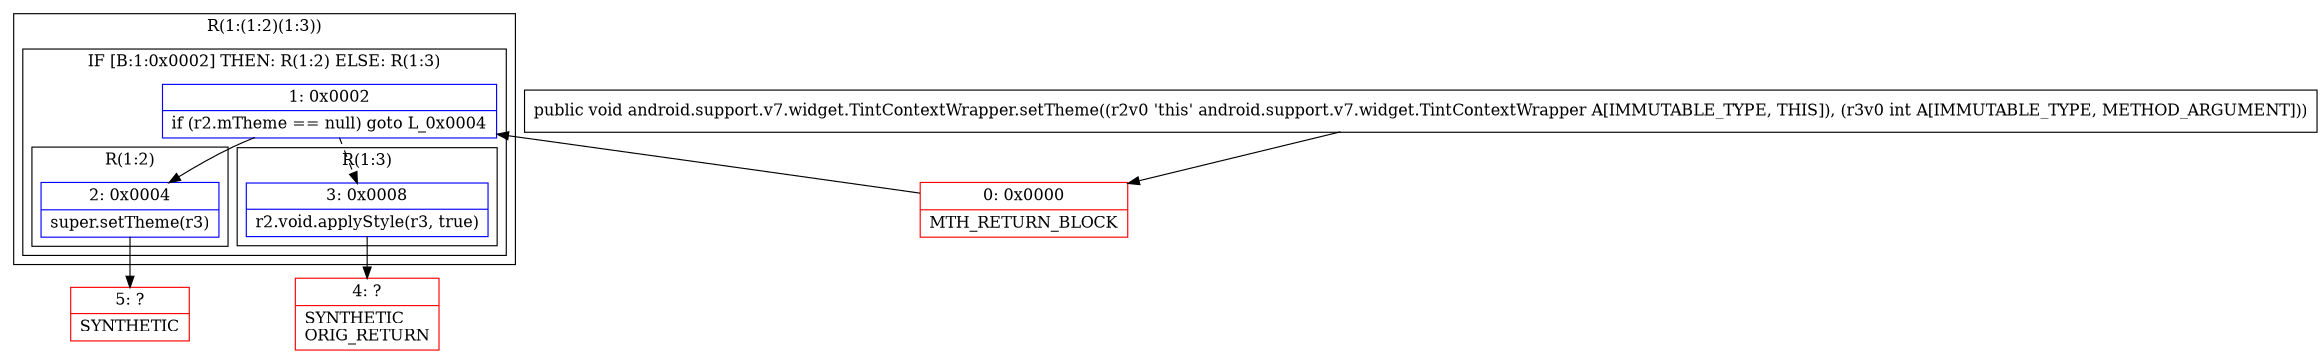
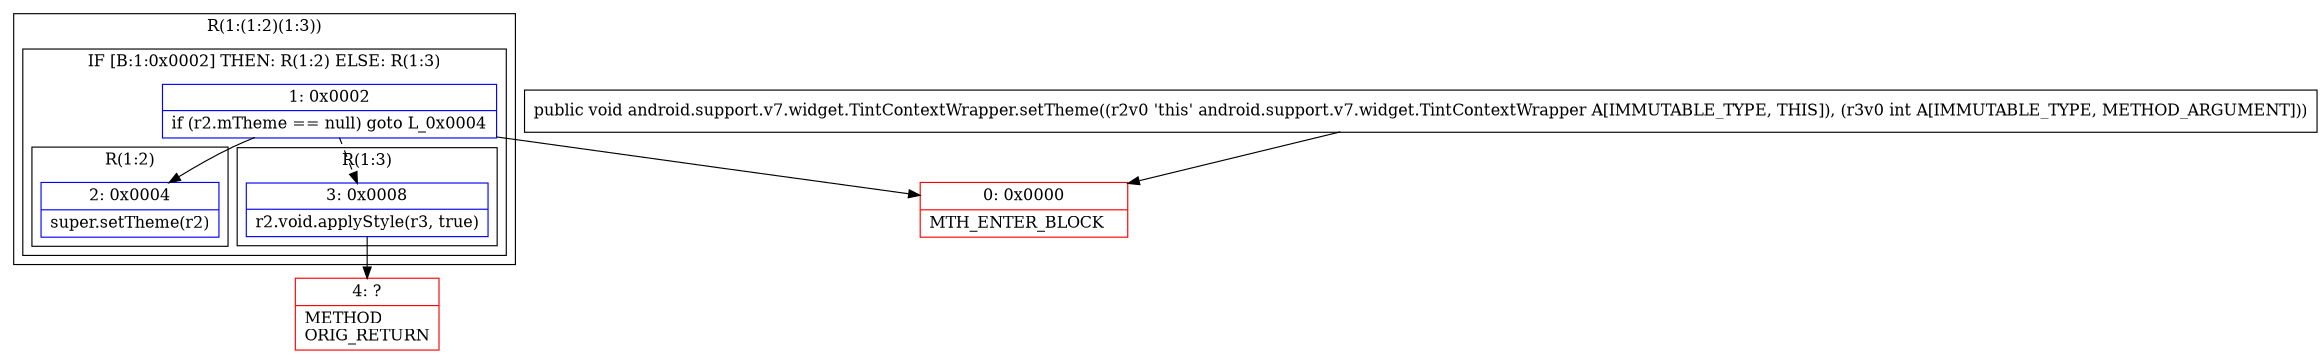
  digraph {
    node [color=blue shape=record]
-   n1 [label="{2\:\ 0x0004|super.setTheme(r3)\l}"]
+   n1 [label="{2\:\ 0x0004|super.setTheme(r2)\l}"]
    n2 [label="{3\:\ 0x0008|r2.void.applyStyle(r3, true)\l}"]
    n3 [label="{1\:\ 0x0002|if (r2.mTheme == null) goto L_0x0004\l}"]
-   n4 [color=red label="{5\:\ ?|SYNTHETIC\l}"]
-   n5 [color=red label="{4\:\ ?|SYNTHETIC\lORIG_RETURN\l}"]
-   n6 [color=red label="{0\:\ 0x0000|MTH_RETURN_BLOCK\l}"]
+   n5 [color=red label="{4\:\ ?|METHOD\lORIG_RETURN\l}"]
+   n6 [color=red label="{0\:\ 0x0000|MTH_ENTER_BLOCK\l}"]
    n7 [label="{public void android.support.v7.widget.TintContextWrapper.setTheme((r2v0 'this' android.support.v7.widget.TintContextWrapper A[IMMUTABLE_TYPE, THIS]), (r3v0 int A[IMMUTABLE_TYPE, METHOD_ARGUMENT])) }" color=""]
    subgraph cluster_1 {
      label="R(1:(1:2)(1:3))"
      subgraph cluster_2 {
        label="IF [B:1:0x0002] THEN: R(1:2) ELSE: R(1:3)"
        n3
        subgraph cluster_3 {
          label="R(1:2)"
          n1
        }
        subgraph cluster_4 {
          label="R(1:3)"
          n2
        }
      }
    }
-   n1 -> n4
    n2 -> n5
    n3 -> n1
    n3 -> n2 [style=dashed]
-   n6 -> n3
+   n3 -> n6
    n7 -> n6
  }
